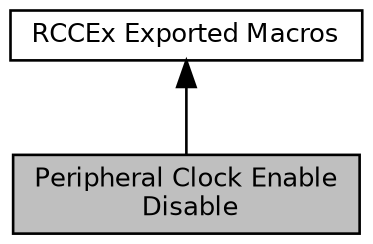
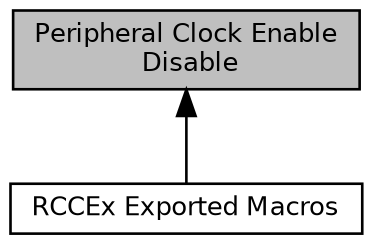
  digraph {
    rankdir=TB
    node [color=black fontname=Helvetica fontsize=10 shape=box style=filled]
    n1 [fillcolor=white height=0.2 label="RCCEx Exported Macros" width=0.4]
    n2 [fillcolor=grey75 fontcolor=black height=0.2 label="Peripheral Clock Enable\l Disable" width=0.4]
-   n1 -> n2 [dir=back fontname=Helvetica fontsize=10 labelfontname=Helvetica labelfontsize=10 shape=plaintext style=solid]
+   n2 -> n1 [dir=back fontname=Helvetica fontsize=10 labelfontname=Helvetica labelfontsize=10 shape=plaintext style=solid]
  }
